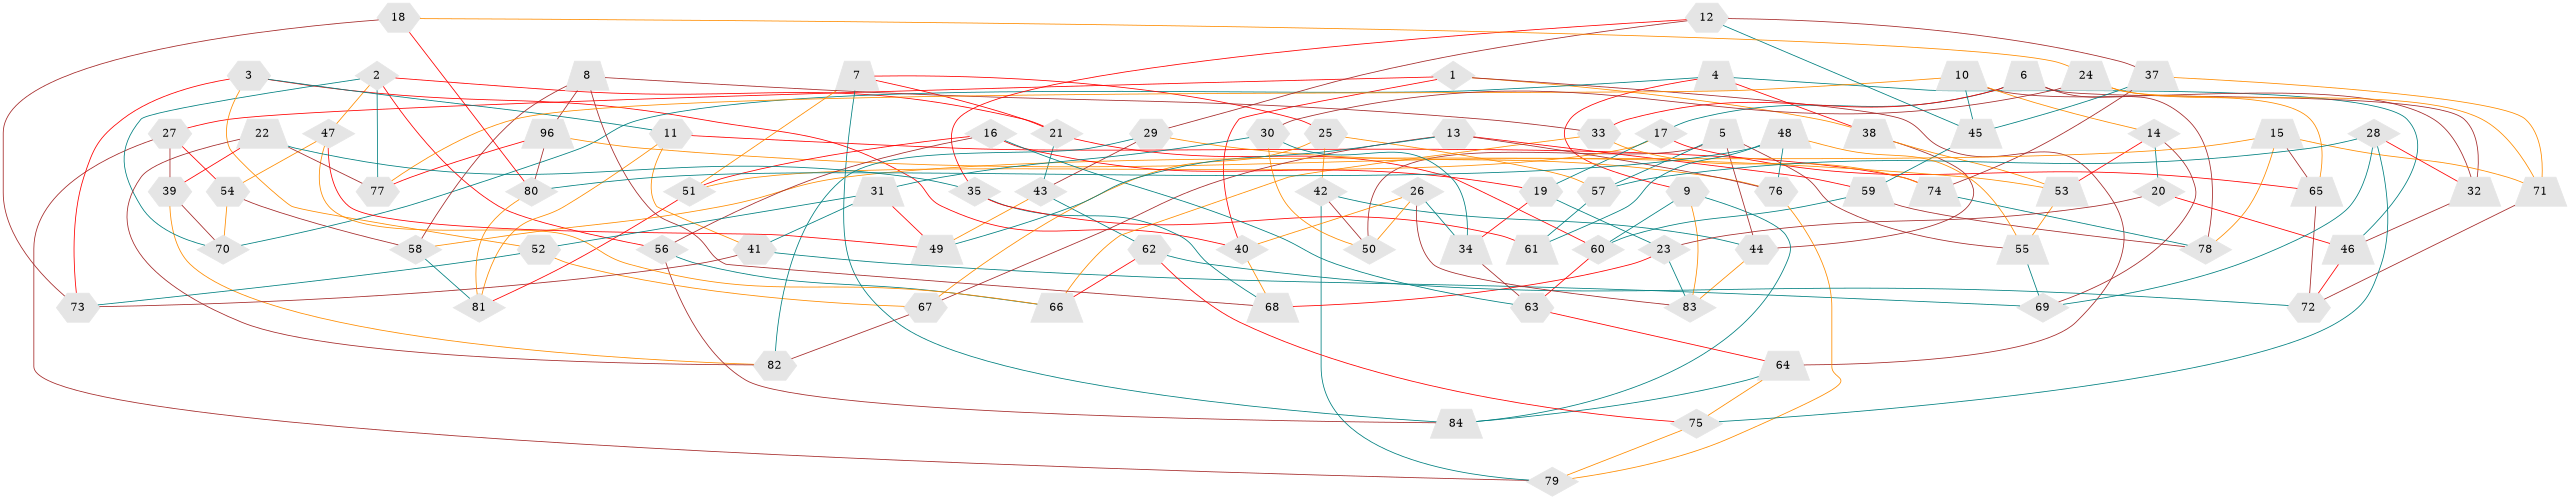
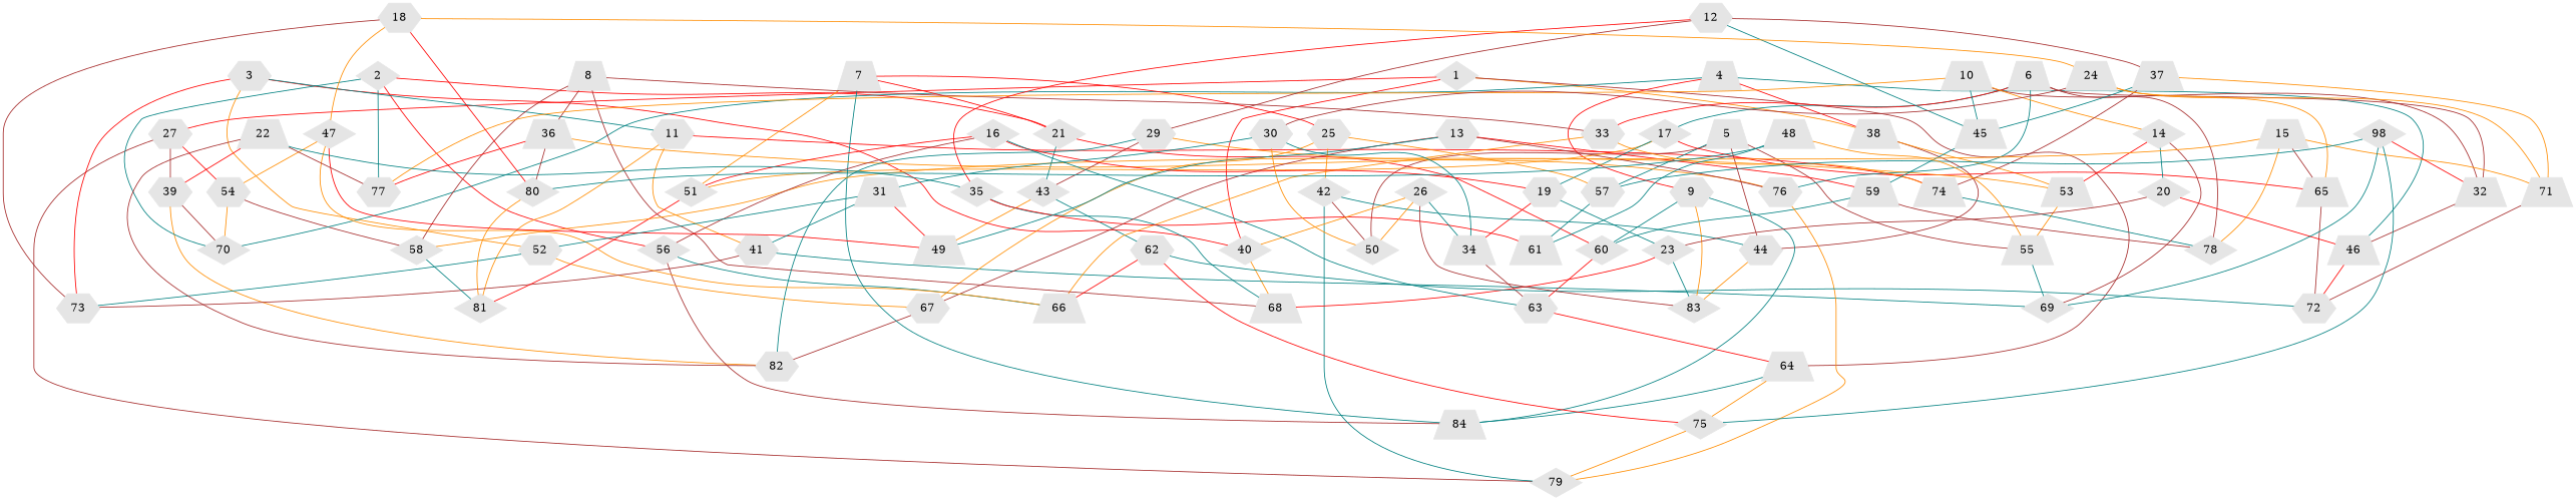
  graph {
    node [color=gray90 shape=trapezium style=filled]
    edge [color=teal]
    1 [shape=diamond]
    27 [shape=hexagon]
    38
    40 [shape=diamond]
    64
    39 [shape=hexagon]
    54 [shape=hexagon]
    79 [shape=diamond]
    44 [shape=hexagon]
    53
    68
    84
    75 [shape=diamond]
    2 [shape=diamond]
    21 [shape=diamond]
    56 [shape=diamond]
    70 [shape=diamond]
    77 [shape=hexagon]
    60 [shape=diamond]
    43 [shape=diamond]
    66
    3 [shape=hexagon]
    11 [shape=hexagon]
    52 [shape=hexagon]
    73 [shape=hexagon]
    41 [shape=hexagon]
    74
    81 [shape=diamond]
    67 [shape=hexagon]
    4
    9 [shape=hexagon]
    46
    83 [shape=diamond]
    72 [shape=hexagon]
    5
    50 [shape=diamond]
    55
    57 [shape=hexagon]
    69 [shape=diamond]
    61
    17 [shape=diamond]
    6
    32
    33 [shape=hexagon]
    78 [shape=diamond]
    51 [shape=diamond]
    65
    19 [shape=hexagon]
    7
    25 [shape=hexagon]
    42 [shape=diamond]
    8
-   36 [label=96]
+   36
    58 [shape=diamond]
    80 [shape=diamond]
    63 [shape=hexagon]
    10
    14 [shape=diamond]
    45
    20 [shape=diamond]
    59
    12 [shape=hexagon]
    29 [shape=hexagon]
    35 [shape=diamond]
    37
    76 [shape=hexagon]
    82 [shape=hexagon]
    71
    13 [shape=hexagon]
    49
    23 [shape=diamond]
    15
    16 [shape=diamond]
    34
    18 [shape=hexagon]
    24
    47 [shape=diamond]
    30 [shape=hexagon]
    62 [shape=hexagon]
    22
    31
    26 [shape=diamond]
-   28 [shape=diamond]
+   28 [shape=diamond label=98]
    48
    1 -- 27 [color=red]
    1 -- 38 [color=darkorange]
    1 -- 40 [color=red]
    1 -- 64 [color=brown]
    27 -- 39 [color=brown]
    27 -- 54 [color=red]
    27 -- 79 [color=brown]
    38 -- 44 [color=brown]
    38 -- 53 [color=darkorange]
    40 -- 68 [color=darkorange]
    64 -- 84
    64 -- 75 [color=darkorange]
    39 -- 70 [color=brown]
    39 -- 82 [color=darkorange]
    54 -- 70 [color=darkorange]
    54 -- 58 [color=brown]
    44 -- 83 [color=darkorange]
    53 -- 55 [color=darkorange]
    75 -- 79 [color=darkorange]
    2 -- 21 [color=red]
    2 -- 56 [color=red]
    2 -- 70
    2 -- 77
    21 -- 60 [color=red]
    21 -- 43
    56 -- 84 [color=brown]
    56 -- 66
    60 -- 63 [color=red]
    43 -- 49 [color=darkorange]
    43 -- 62
    3 -- 40 [color=red]
    3 -- 11
    3 -- 52 [color=darkorange]
    3 -- 73 [color=red]
    11 -- 41 [color=darkorange]
    11 -- 74 [color=red]
    11 -- 81 [color=darkorange]
    52 -- 73
    52 -- 67 [color=darkorange]
    41 -- 73 [color=brown]
    41 -- 69
    74 -- 78
    67 -- 82 [color=brown]
    4 -- 38 [color=red]
    4 -- 70
    4 -- 9 [color=red]
    4 -- 46
    9 -- 84
    9 -- 60
    9 -- 83 [color=darkorange]
    46 -- 72 [color=red]
    5 -- 44 [color=brown]
    5 -- 50 [color=brown]
    5 -- 55 [color=brown]
    5 -- 57
    55 -- 69
    57 -- 61
    17 -- 51 [color=darkorange]
    17 -- 65 [color=red]
    17 -- 19
    6 -- 17
    6 -- 32 [color=brown]
    6 -- 33 [color=red]
    6 -- 78 [color=brown]
    32 -- 46 [color=brown]
    33 -- 66 [color=darkorange]
    33 -- 74 [color=darkorange]
    51 -- 81 [color=red]
    65 -- 72 [color=brown]
    19 -- 23
    19 -- 34 [color=red]
    7 -- 84
    7 -- 21 [color=red]
    7 -- 51 [color=darkorange]
    7 -- 25 [color=red]
    25 -- 67 [color=darkorange]
    25 -- 57 [color=darkorange]
    25 -- 42 [color=darkorange]
    42 -- 79
    42 -- 44
    42 -- 50 [color=brown]
    8 -- 68 [color=brown]
    8 -- 33 [color=brown]
    8 -- 36 [color=brown]
    8 -- 58 [color=brown]
    36 -- 53 [color=darkorange]
    36 -- 77 [color=red]
    36 -- 80 [color=brown]
    58 -- 81
    80 -- 81 [color=darkorange]
    63 -- 64 [color=red]
    10 -- 77 [color=darkorange]
    10 -- 32 [color=brown]
    10 -- 14 [color=darkorange]
    10 -- 45
    14 -- 53 [color=red]
    14 -- 69 [color=brown]
    14 -- 20
    45 -- 59
    20 -- 46 [color=red]
    20 -- 23 [color=brown]
    59 -- 60
    59 -- 78 [color=brown]
    12 -- 45
    12 -- 29 [color=brown]
    12 -- 35 [color=red]
    12 -- 37 [color=brown]
    29 -- 43 [color=brown]
    29 -- 76 [color=darkorange]
    29 -- 82
    35 -- 68
    35 -- 61 [color=red]
    37 -- 74 [color=brown]
    37 -- 45
    37 -- 71 [color=darkorange]
    76 -- 79 [color=darkorange]
    71 -- 72 [color=brown]
    13 -- 67 [color=brown]
    13 -- 59 [color=red]
    13 -- 76 [color=brown]
    13 -- 49
    23 -- 68 [color=red]
    23 -- 83
    15 -- 78 [color=darkorange]
    15 -- 65 [color=brown]
    15 -- 58 [color=darkorange]
    15 -- 71 [color=darkorange]
    16 -- 56 [color=brown]
    16 -- 51 [color=red]
    16 -- 19 [color=red]
    16 -- 63
    34 -- 63 [color=brown]
    18 -- 73 [color=brown]
    18 -- 80 [color=red]
    18 -- 24 [color=darkorange]
-   2 -- 47 [color=darkorange]
+   18 -- 47 [color=darkorange]
    24 -- 65 [color=darkorange]
    24 -- 71 [color=darkorange]
    24 -- 30 [color=brown]
    47 -- 54 [color=darkorange]
    47 -- 66 [color=darkorange]
    47 -- 49 [color=red]
    30 -- 50 [color=darkorange]
    30 -- 34
    30 -- 31
    62 -- 75 [color=red]
    62 -- 66 [color=red]
    62 -- 72
    22 -- 39 [color=red]
    22 -- 77 [color=brown]
    22 -- 35
    22 -- 82 [color=brown]
    31 -- 52
    31 -- 41
    31 -- 49 [color=red]
    26 -- 40 [color=darkorange]
    26 -- 83 [color=brown]
    26 -- 50 [color=darkorange]
    26 -- 34
    28 -- 75
    28 -- 57
    28 -- 69
    28 -- 32 [color=red]
    48 -- 55 [color=darkorange]
    48 -- 61
    48 -- 80
-   48 -- 76
+   6 -- 76
  }
